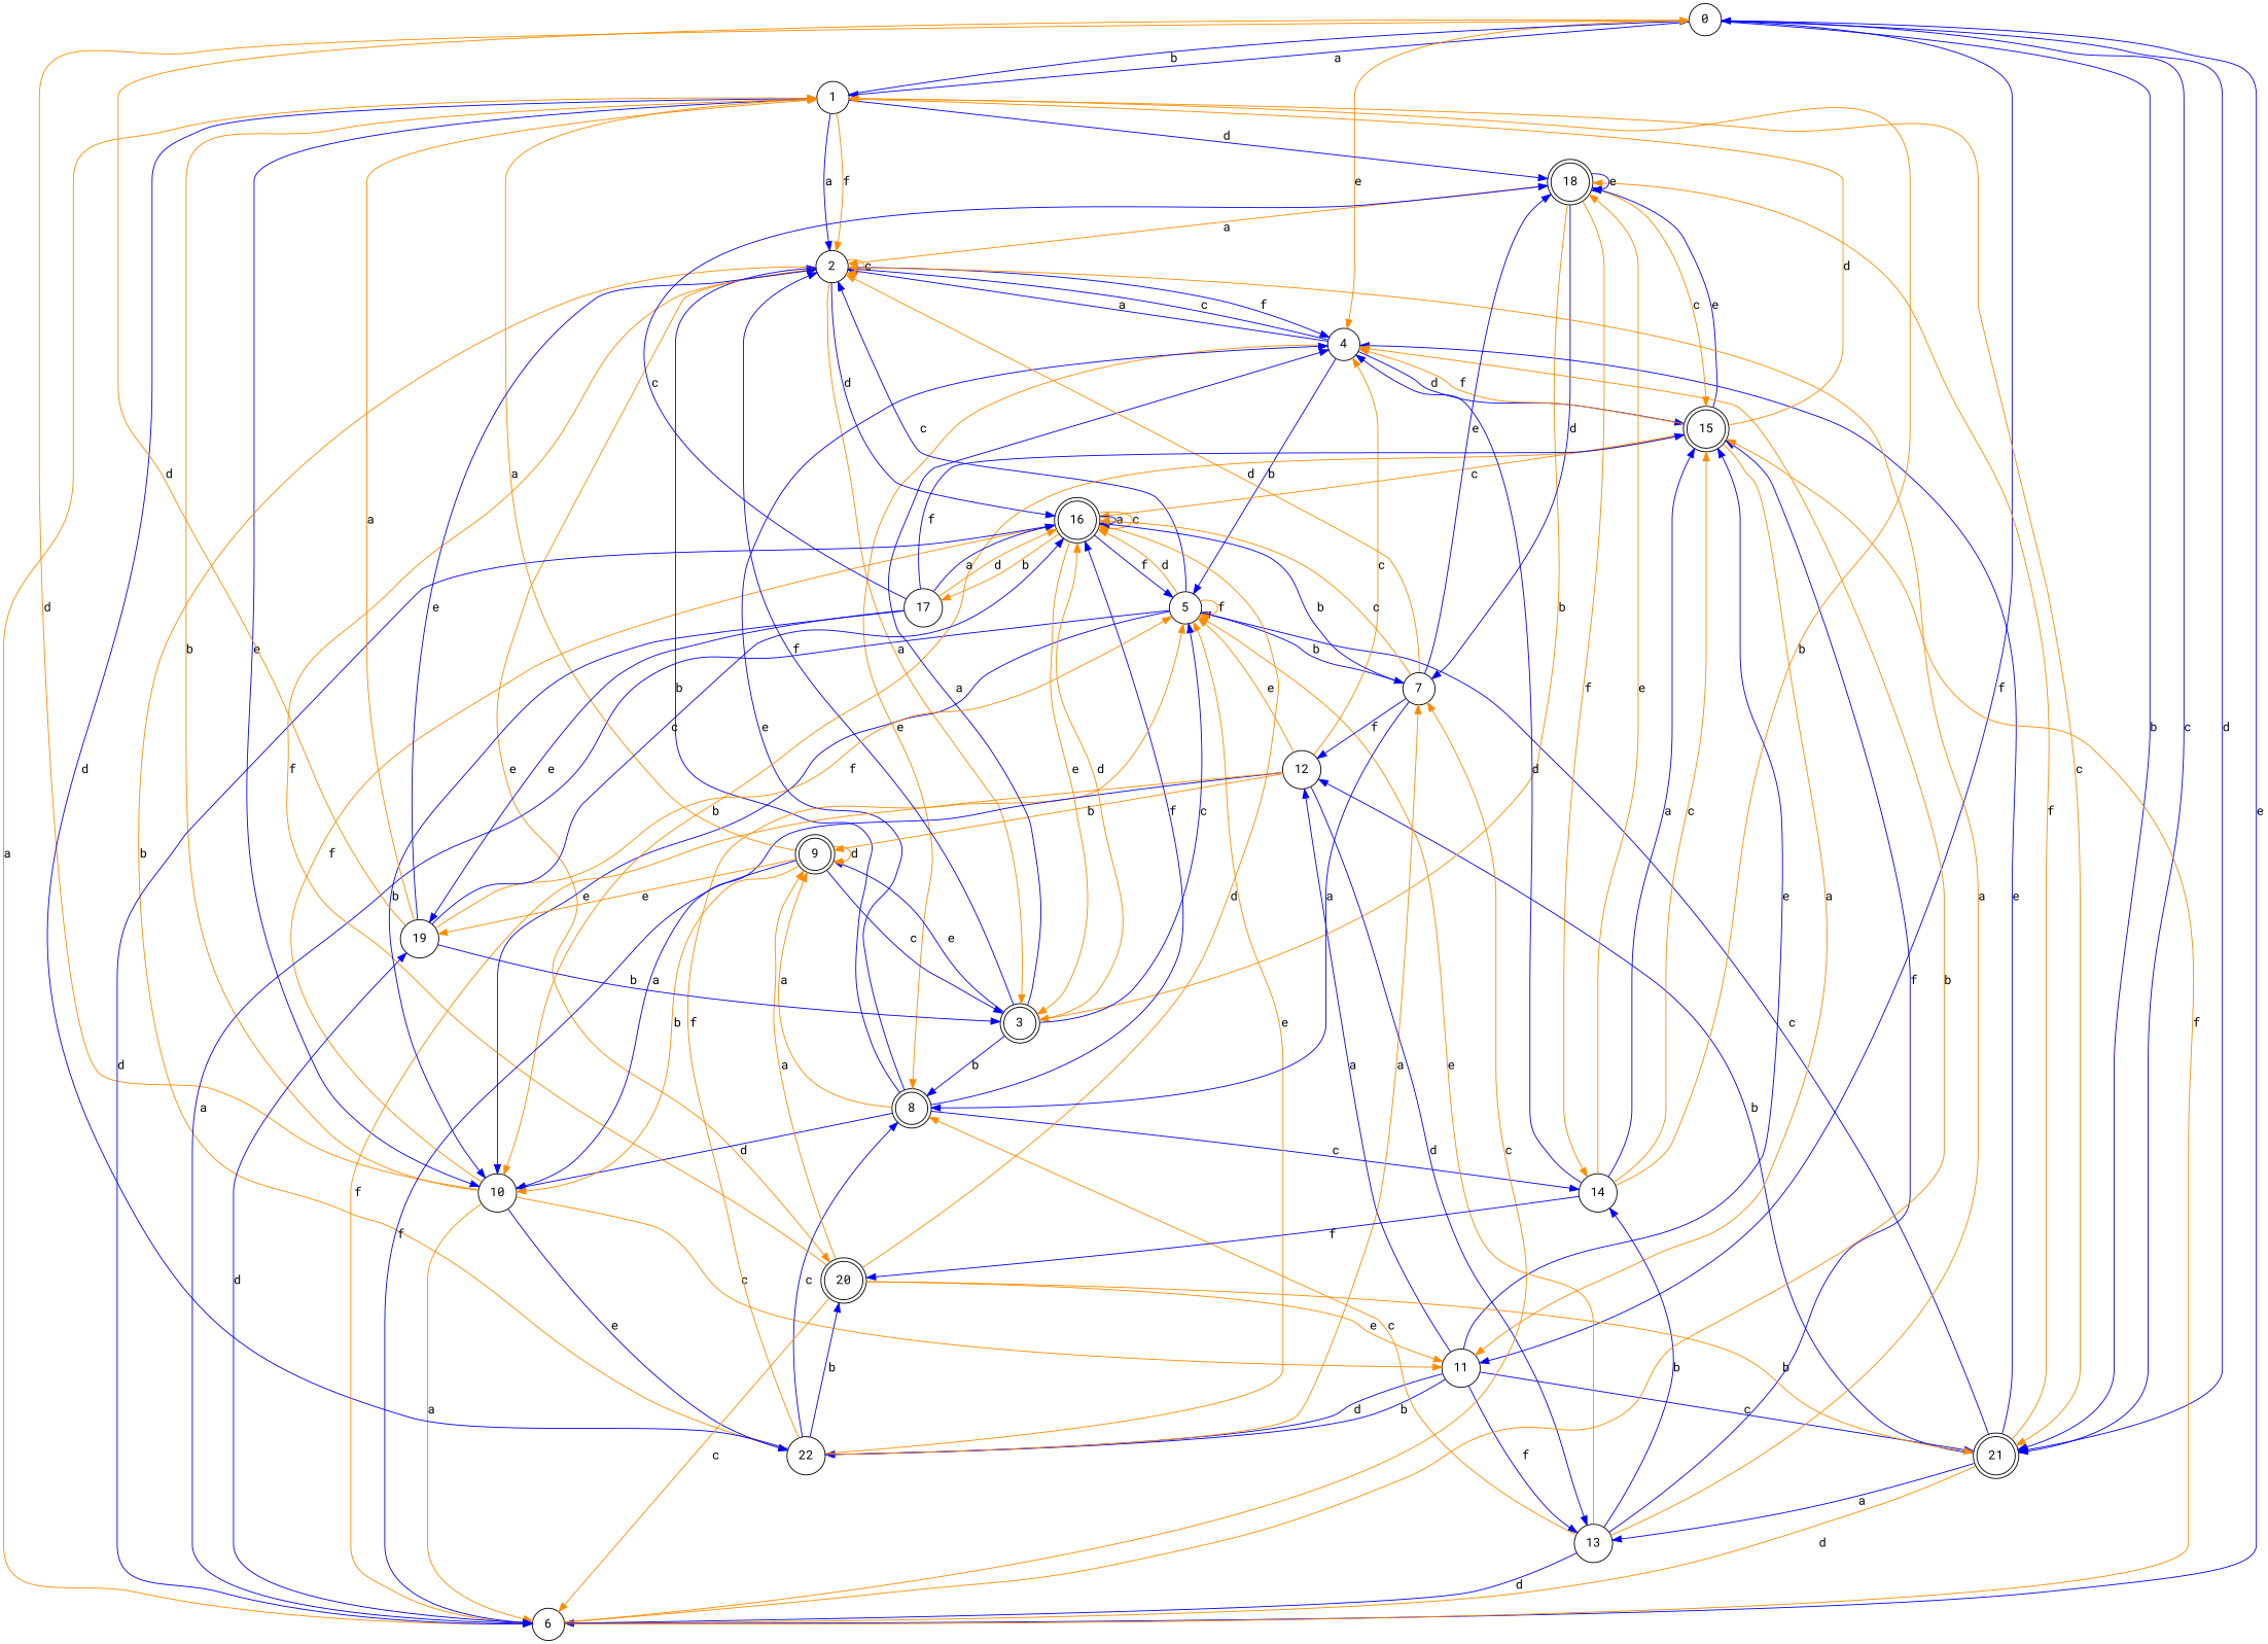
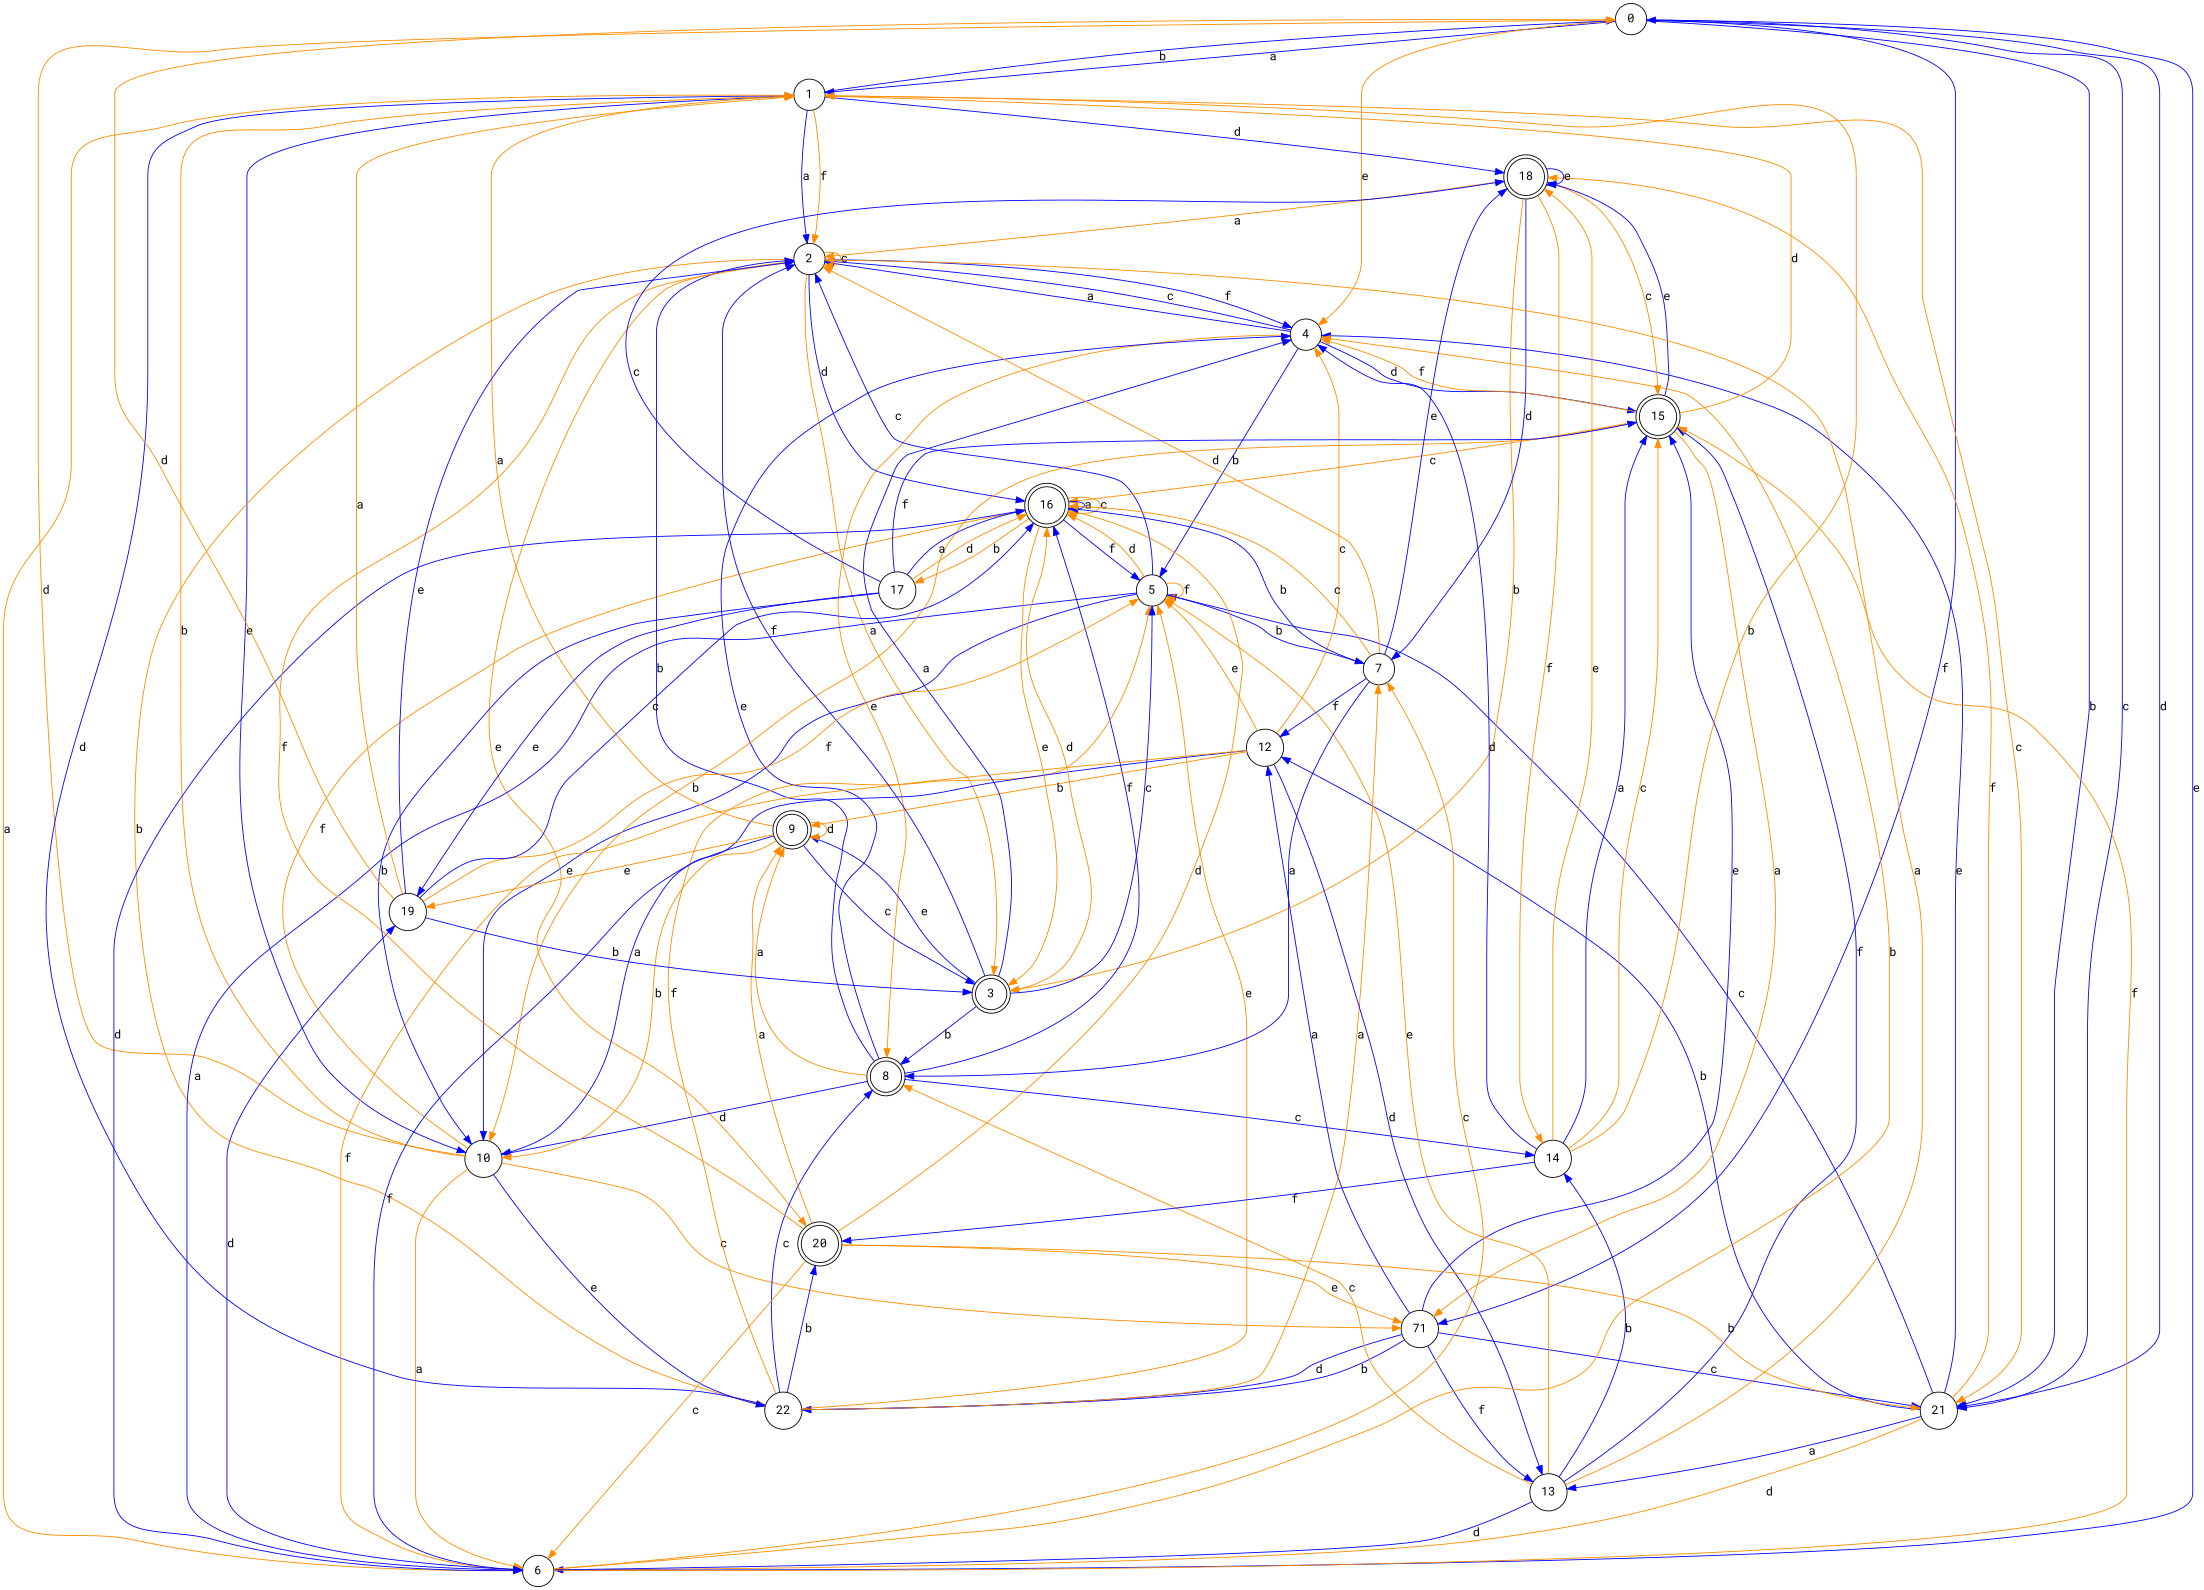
  digraph {
    fontname="Roboto Mono"
    rankdir=TB
    node [color=black fillcolor=white fontname="Roboto Mono" shape=circle style=filled]
    edge [color=blue fontname="Roboto Mono"]
    n1 [label=0]
    n2 [label=1]
    n3 [label=4]
-   n4 [label=11]
-   n5 [label=21 shape=doublecircle style="rounded,filled"]
+   n4 [label=71]
+   n5 [label=21 style="rounded,filled"]
    n6 [label=2]
    n7 [label=10]
    n8 [label=18 shape=doublecircle style="rounded,filled"]
    n9 [label=5]
    n10 [label=8 shape=doublecircle style="rounded,filled"]
    n11 [label=15 shape=doublecircle style="rounded,filled"]
    n12 [label=22]
    n13 [label=12]
    n14 [label=13]
    n15 [label=6]
    n16 [label=3 shape=doublecircle style="rounded,filled"]
    n17 [label=16 shape=doublecircle style="rounded,filled"]
    n18 [label=20 shape=doublecircle style="rounded,filled"]
    n19 [label=7]
    n20 [label=14]
    n21 [label=9 shape=doublecircle style="rounded,filled"]
    n22 [label=17]
    n23 [label=19]
    n1 -> n2 [label=a]
    n1 -> n3 [color=darkorange label=e]
    n1 -> n4 [label=f]
    n1 -> n5 [label=b]
    n1 -> n5 [label=c]
    n1 -> n5 [label=d]
    n2 -> n1 [label=b]
    n2 -> n5 [color=darkorange label=c]
    n2 -> n6 [label=a]
    n2 -> n6 [color=darkorange label=f]
    n2 -> n7 [label=e]
    n2 -> n8 [label=d]
    n3 -> n6 [label=a]
    n3 -> n6 [label=c]
    n3 -> n9 [label=b]
    n3 -> n10 [color=darkorange label=e]
    n3 -> n11 [label=d]
    n4 -> n5 [label=c]
    n4 -> n11 [label=e]
    n4 -> n12 [label=b]
    n4 -> n12 [label=d]
    n4 -> n13 [label=a]
    n4 -> n14 [label=f]
    n5 -> n3 [label=e]
    n5 -> n8 [color=darkorange label=f]
    n5 -> n9 [label=c]
    n5 -> n13 [label=b]
    n5 -> n14 [label=a]
    n5 -> n15 [color=darkorange label=d]
    n6 -> n3 [label=f]
    n6 -> n6 [color=darkorange label=c]
    n6 -> n12 [color=darkorange label=b]
    n6 -> n16 [color=darkorange label=a]
    n6 -> n17 [label=d]
    n6 -> n18 [color=darkorange label=e]
    n7 -> n1 [color=darkorange label=d]
    n7 -> n2 [color=darkorange label=b]
    n7 -> n4 [color=darkorange label=c]
    n7 -> n12 [label=e]
    n7 -> n15 [color=darkorange label=a]
    n7 -> n17 [color=darkorange label=f]
    n8 -> n6 [color=darkorange label=a]
    n8 -> n8 [label=e]
    n8 -> n11 [color=darkorange label=c]
    n8 -> n16 [color=darkorange label=b]
    n8 -> n19 [label=d]
    n8 -> n20 [color=darkorange label=f]
    n9 -> n6 [label=c]
    n9 -> n7 [label=e]
    n9 -> n9 [color=darkorange label=f]
    n9 -> n15 [label=a]
    n9 -> n17 [color=darkorange label=d]
    n9 -> n19 [label=b]
    n10 -> n3 [label=e]
    n10 -> n6 [label=b]
    n10 -> n7 [label=d]
    n10 -> n17 [label=f]
    n10 -> n20 [label=c]
    n10 -> n21 [color=darkorange label=a]
    n11 -> n2 [color=darkorange label=d]
    n11 -> n3 [color=darkorange label=f]
    n11 -> n4 [color=darkorange label=a]
    n11 -> n7 [color=darkorange label=b]
    n11 -> n8 [label=e]
    n11 -> n17 [color=darkorange label=c]
    n12 -> n2 [label=d]
    n12 -> n9 [color=darkorange label=e]
    n12 -> n9 [color=darkorange label=f]
    n12 -> n10 [label=c]
    n12 -> n18 [label=b]
    n12 -> n19 [color=darkorange label=a]
    n13 -> n3 [color=darkorange label=c]
    n13 -> n7 [label=a]
    n13 -> n9 [color=darkorange label=e]
    n13 -> n14 [label=d]
    n13 -> n15 [color=darkorange label=f]
    n13 -> n21 [color=darkorange label=b]
    n14 -> n6 [color=darkorange label=a]
    n14 -> n9 [color=darkorange label=e]
    n14 -> n10 [color=darkorange label=c]
    n14 -> n11 [label=f]
    n14 -> n15 [label=d]
    n14 -> n20 [label=b]
    n15 -> n1 [label=e]
    n15 -> n2 [color=darkorange label=a]
    n15 -> n3 [color=darkorange label=b]
    n15 -> n11 [color=darkorange label=f]
    n15 -> n19 [color=darkorange label=c]
    n15 -> n23 [label=d]
    n16 -> n3 [label=a]
    n16 -> n6 [label=f]
    n16 -> n9 [label=c]
    n16 -> n10 [label=b]
    n16 -> n17 [color=darkorange label=d]
    n16 -> n21 [label=e]
    n17 -> n9 [label=f]
    n17 -> n15 [label=d]
    n17 -> n16 [color=darkorange label=e]
    n17 -> n17 [label=a]
    n17 -> n17 [color=darkorange label=c]
    n17 -> n22 [color=darkorange label=b]
    n18 -> n4 [color=darkorange label=e]
    n18 -> n5 [color=darkorange label=b]
    n18 -> n6 [color=darkorange label=f]
    n18 -> n15 [color=darkorange label=c]
    n18 -> n17 [color=darkorange label=d]
    n18 -> n21 [color=darkorange label=a]
    n19 -> n6 [color=darkorange label=d]
    n19 -> n8 [label=e]
    n19 -> n10 [label=a]
    n19 -> n13 [label=f]
    n19 -> n17 [label=b]
    n19 -> n17 [color=darkorange label=c]
    n20 -> n2 [color=darkorange label=b]
    n20 -> n3 [label=d]
    n20 -> n8 [color=darkorange label=e]
    n20 -> n11 [label=a]
    n20 -> n11 [color=darkorange label=c]
    n20 -> n18 [label=f]
    n21 -> n2 [color=darkorange label=a]
    n21 -> n7 [color=darkorange label=b]
    n21 -> n15 [label=f]
    n21 -> n16 [label=c]
    n21 -> n21 [color=darkorange label=d]
    n21 -> n23 [color=darkorange label=e]
    n22 -> n7 [label=b]
    n22 -> n8 [label=c]
    n22 -> n11 [label=f]
    n22 -> n17 [label=a]
    n22 -> n17 [color=darkorange label=d]
    n22 -> n23 [label=e]
    n23 -> n1 [color=darkorange label=d]
    n23 -> n2 [color=darkorange label=a]
    n23 -> n6 [label=e]
    n23 -> n9 [color=darkorange label=f]
    n23 -> n16 [label=b]
    n23 -> n17 [label=c]
  }
